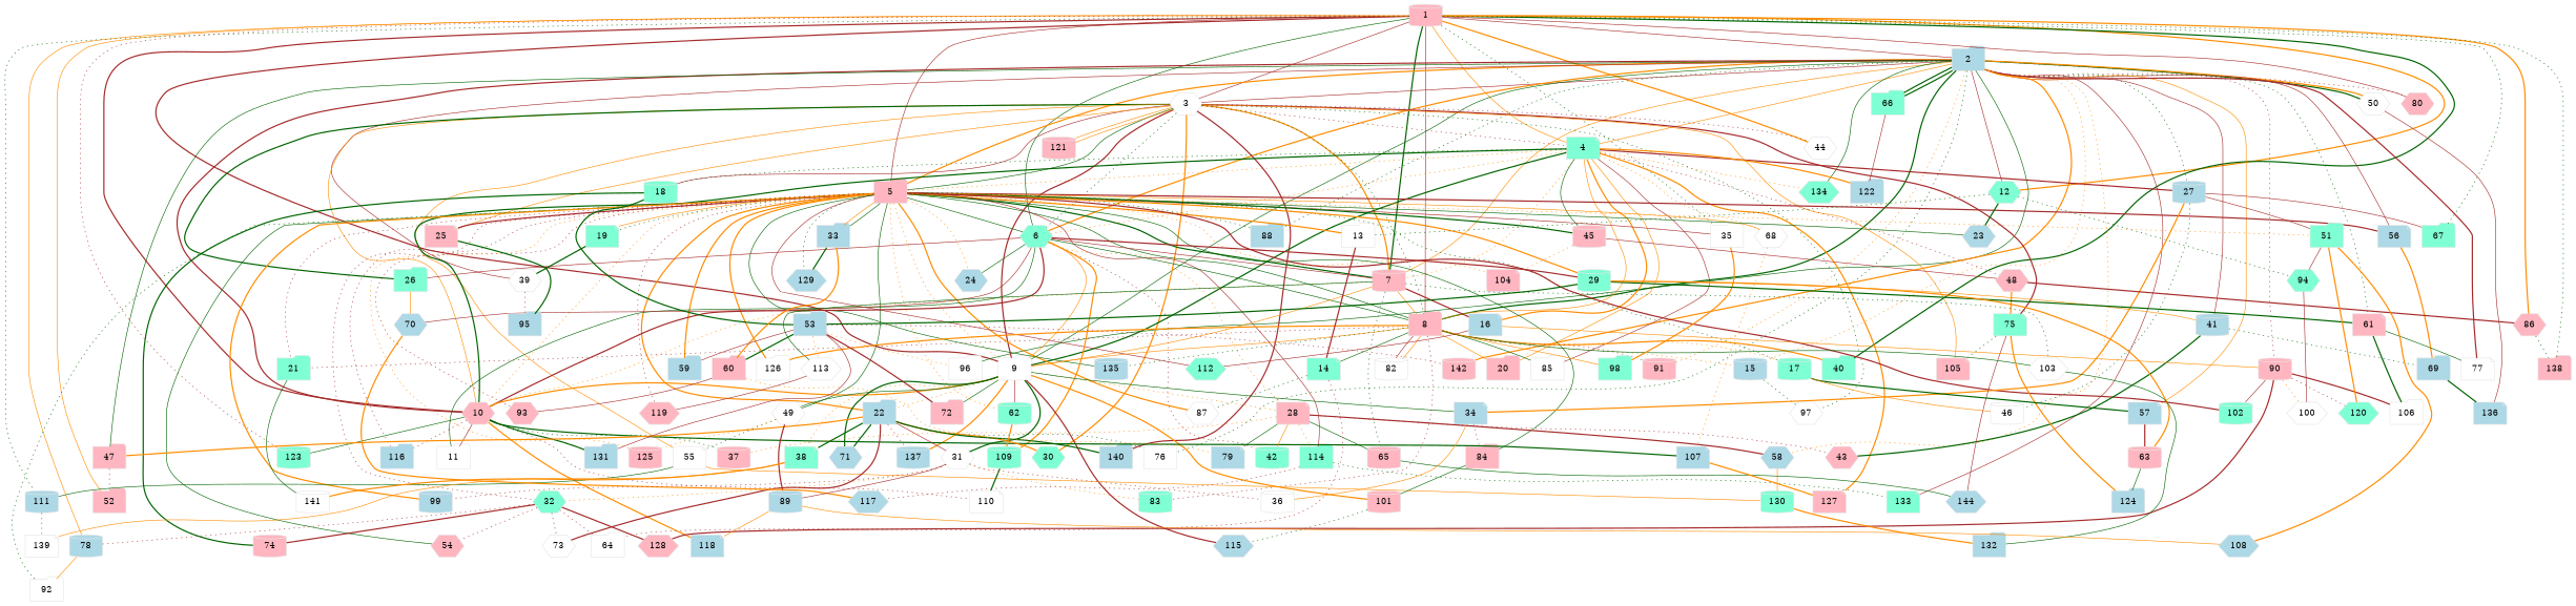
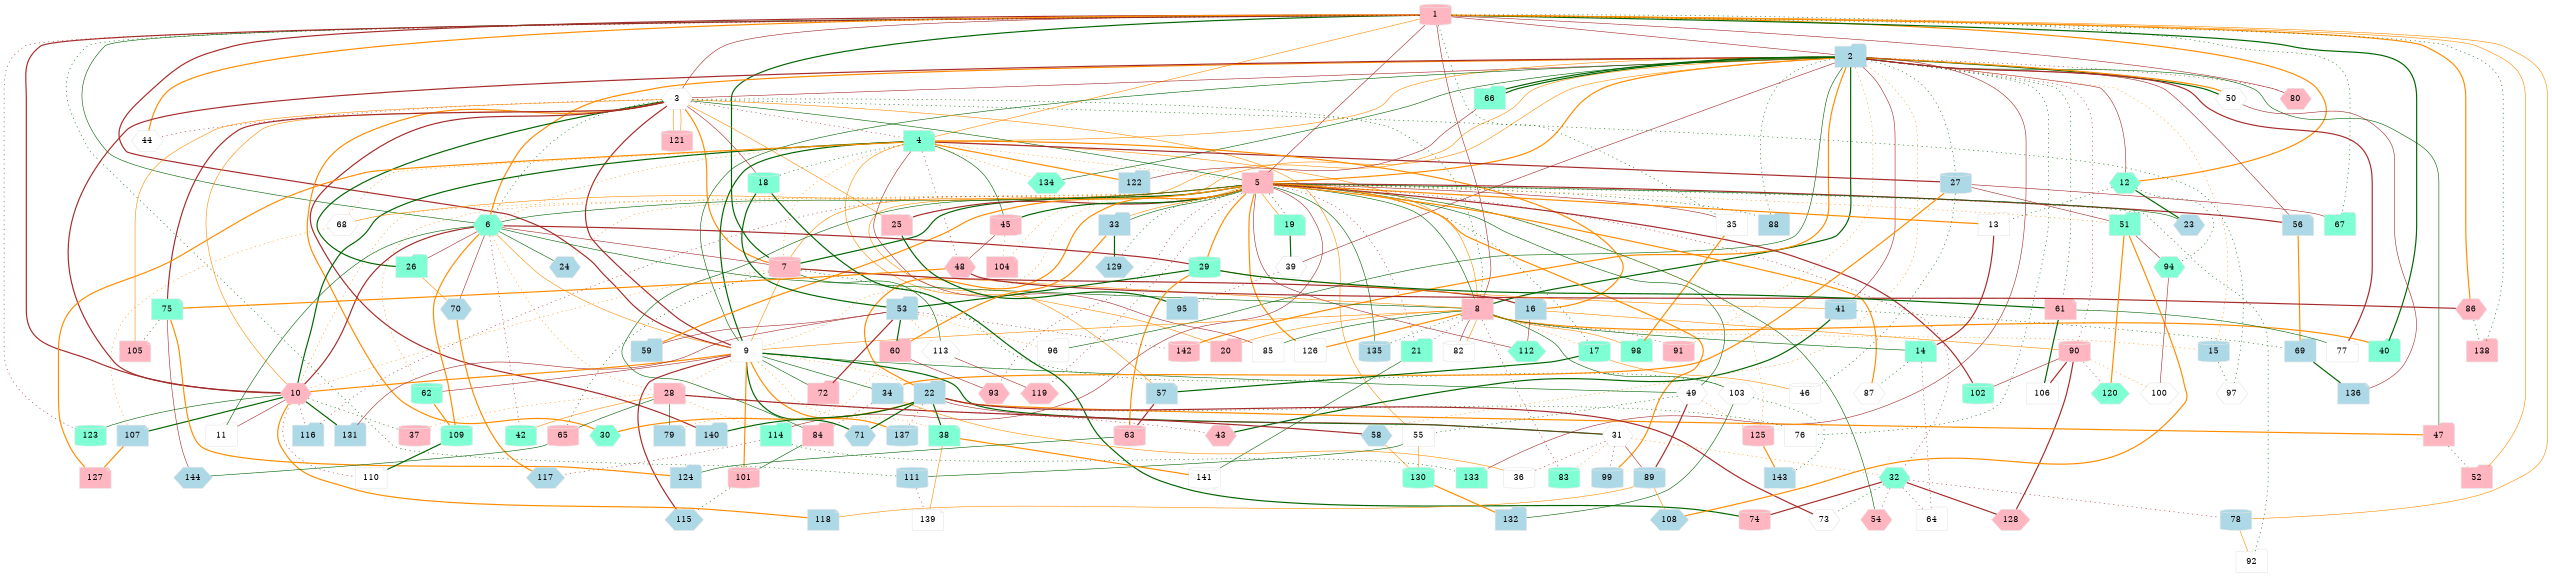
  graph {
    node [color=gray90 fillcolor=lightblue shape=folder style=filled]
    edge [color=darkorange style=solid]
    1 [fillcolor=lightpink shape=cylinder]
    2
    3 [fillcolor=white shape=hexagon]
    4 [fillcolor=aquamarine shape=note]
    5 [fillcolor=lightpink]
    6 [fillcolor=aquamarine shape=hexagon]
    7 [fillcolor=lightpink shape=cylinder]
    8 [fillcolor=lightpink]
    9 [fillcolor=white]
    10 [fillcolor=lightpink shape=hexagon]
    12 [fillcolor=aquamarine shape=hexagon]
    35 [fillcolor=white]
    40 [fillcolor=aquamarine]
    44 [fillcolor=white shape=hexagon]
    52 [fillcolor=lightpink]
    67 [fillcolor=aquamarine]
    78 [shape=cylinder]
    80 [fillcolor=lightpink shape=hexagon]
    86 [fillcolor=lightpink shape=hexagon]
    111 [shape=cylinder]
    123 [fillcolor=aquamarine shape=cylinder]
    138 [fillcolor=lightpink]
    15 [shape=cylinder]
    27 [shape=cylinder]
    39 [fillcolor=white shape=hexagon]
    41 [shape=cylinder]
    47 [fillcolor=lightpink]
    50 [fillcolor=white shape=hexagon]
    56 [shape=note]
    57 [shape=note]
    58 [shape=hexagon]
    61 [fillcolor=lightpink shape=note]
    66 [fillcolor=aquamarine]
    76 [fillcolor=white]
    77 [fillcolor=white shape=note]
    88
    90 [fillcolor=lightpink shape=cylinder]
    91 [fillcolor=lightpink shape=cylinder]
    96 [fillcolor=white]
    133 [fillcolor=aquamarine shape=note]
    134 [fillcolor=aquamarine shape=hexagon]
    142 [fillcolor=lightpink shape=cylinder]
    18 [fillcolor=aquamarine shape=cylinder]
    25 [fillcolor=lightpink shape=note]
    26 [fillcolor=aquamarine]
    30 [fillcolor=aquamarine shape=hexagon]
    55 [fillcolor=white shape=note]
    75 [fillcolor=aquamarine shape=note]
    97 [fillcolor=white shape=hexagon]
    105 [fillcolor=lightpink shape=note]
    121 [fillcolor=lightpink shape=cylinder]
    140
    16 [shape=note]
    20 [fillcolor=lightpink]
    45 [fillcolor=lightpink shape=cylinder]
    48 [fillcolor=lightpink shape=hexagon]
    68 [fillcolor=white shape=hexagon]
    85 [fillcolor=white]
    122
    127 [fillcolor=lightpink shape=note]
    13 [fillcolor=white]
    17 [fillcolor=aquamarine shape=cylinder]
    19 [fillcolor=aquamarine shape=note]
    21 [fillcolor=aquamarine]
    22
    23 [shape=hexagon]
    24 [shape=hexagon]
    29 [fillcolor=aquamarine shape=cylinder]
    32 [fillcolor=aquamarine shape=hexagon]
    33
    49 [fillcolor=white shape=hexagon]
    51 [fillcolor=aquamarine]
    54 [fillcolor=lightpink shape=hexagon]
    59
    62 [fillcolor=aquamarine shape=cylinder]
    84 [fillcolor=lightpink]
    87 [fillcolor=white shape=hexagon]
    92 [fillcolor=white]
    93 [fillcolor=lightpink shape=hexagon]
    99 [shape=cylinder]
    102 [fillcolor=aquamarine shape=cylinder]
    104 [fillcolor=lightpink shape=note]
    112 [fillcolor=aquamarine shape=hexagon]
    114 [fillcolor=aquamarine]
    116
    119 [fillcolor=lightpink shape=hexagon]
    125 [fillcolor=lightpink shape=cylinder]
    126 [fillcolor=white]
    129 [shape=hexagon]
    135 [shape=cylinder]
    11 [fillcolor=white]
    28 [fillcolor=lightpink shape=note]
    42 [fillcolor=aquamarine shape=cylinder]
    70 [shape=hexagon]
    109 [fillcolor=aquamarine shape=cylinder]
    65 [fillcolor=lightpink shape=cylinder]
    103 [fillcolor=white shape=hexagon]
    113 [fillcolor=white shape=hexagon]
    14 [fillcolor=aquamarine shape=note]
    82 [fillcolor=white shape=cylinder]
    83 [fillcolor=aquamarine shape=cylinder]
    98 [fillcolor=aquamarine]
    31 [fillcolor=white shape=hexagon]
    34 [shape=note]
    38 [fillcolor=aquamarine shape=note]
    71 [shape=hexagon]
    72 [fillcolor=lightpink]
    101 [fillcolor=lightpink shape=cylinder]
    115 [shape=hexagon]
    137 [shape=cylinder]
    37 [fillcolor=lightpink shape=cylinder]
    107 [shape=note]
    110 [fillcolor=white shape=note]
    118 [shape=note]
    131
    94 [fillcolor=aquamarine shape=hexagon]
    139 [fillcolor=white shape=note]
    46 [fillcolor=white shape=cylinder]
    95
    43 [fillcolor=lightpink shape=hexagon]
    69
    136 [shape=note]
    63 [fillcolor=lightpink shape=cylinder]
    130 [fillcolor=aquamarine shape=cylinder]
    106 [fillcolor=white]
    128 [fillcolor=lightpink shape=hexagon]
    120 [fillcolor=aquamarine shape=hexagon]
    100 [fillcolor=white shape=hexagon]
    53
    74 [fillcolor=lightpink shape=cylinder]
    124
    144 [shape=hexagon]
    141 [fillcolor=white shape=cylinder]
    73 [fillcolor=white shape=hexagon]
    64 [fillcolor=white]
    60 [fillcolor=lightpink]
    89 [shape=cylinder]
    108 [shape=hexagon]
    117 [shape=hexagon]
+   143 [shape=note]
    79 [shape=note]
    132
    36 [fillcolor=white shape=cylinder]
    1 -- 2 [color=brown]
    1 -- 3 [color=brown]
    1 -- 4
    1 -- 5 [color=brown]
    1 -- 6 [color=darkgreen]
    1 -- 7 [color=darkgreen style=bold]
    1 -- 8 [color=brown]
    1 -- 9 [color=brown style=bold]
    1 -- 10 [color=brown style=bold]
    1 -- 12 [style=bold]
    1 -- 35 [color=darkgreen style=dotted]
    1 -- 40 [color=darkgreen style=bold]
    1 -- 44 [style=bold]
    1 -- 52
    1 -- 67 [color=darkgreen style=dotted]
    1 -- 78
    1 -- 80 [color=brown]
    1 -- 86 [style=bold]
    1 -- 111 [color=darkgreen style=dotted]
    1 -- 123 [color=brown style=dotted]
    1 -- 138 [color=darkgreen style=dotted]
    2 -- 3 [color=brown]
    2 -- 4
    2 -- 5 [style=bold]
    2 -- 6 [style=bold]
    2 -- 7
    2 -- 8 [color=darkgreen style=bold]
    2 -- 9 [color=darkgreen]
    2 -- 10 [color=brown style=bold]
    2 -- 12 [color=brown]
    2 -- 80 [color=brown style=dotted]
    2 -- 15 [style=dotted]
    2 -- 27 [color=darkgreen style=dotted]
    2 -- 39 [color=brown]
    2 -- 41 [color=brown]
    2 -- 47 [color=darkgreen]
    2 -- 50 [color=darkgreen style=bold]
    2 -- 50 [style=bold]
    2 -- 56 [color=brown]
    2 -- 57
    2 -- 58 [style=dotted]
    2 -- 61 [color=darkgreen style=dotted]
    2 -- 66 [color=darkgreen style=bold]
    2 -- 66 [color=darkgreen style=bold]
    2 -- 76 [color=darkgreen style=dotted]
    2 -- 77 [color=brown style=bold]
    2 -- 88 [color=darkgreen style=dotted]
    2 -- 90 [color=brown style=dotted]
    2 -- 91 [style=dotted]
    2 -- 96 [color=darkgreen]
    2 -- 133 [color=brown]
    2 -- 134 [color=darkgreen]
    2 -- 142 [style=bold]
    3 -- 4 [color=brown style=dotted]
    3 -- 5 [color=darkgreen]
    3 -- 6 [color=darkgreen style=dotted]
    3 -- 7 [style=bold]
    3 -- 8 [color=darkgreen style=dotted]
    3 -- 9 [color=brown style=bold]
    3 -- 10
    3 -- 44 [color=brown style=dotted]
    3 -- 18 [color=brown]
    3 -- 25
    3 -- 26 [color=darkgreen style=bold]
    3 -- 30 [style=bold]
    3 -- 55
    3 -- 75 [color=brown style=bold]
    3 -- 97 [color=darkgreen style=dotted]
    3 -- 105
    3 -- 121
    3 -- 121
    3 -- 140 [color=brown style=bold]
    4 -- 5 [style=dotted]
    4 -- 6 [style=dotted]
    4 -- 7 [style=dotted]
    4 -- 8
    4 -- 9 [color=darkgreen style=bold]
    4 -- 10 [color=darkgreen style=bold]
    4 -- 27 [color=brown style=bold]
    4 -- 134 [style=dotted]
    4 -- 18 [color=darkgreen style=dotted]
    4 -- 16 [style=bold]
    4 -- 20
    4 -- 45 [color=darkgreen]
    4 -- 48 [color=brown style=dotted]
    4 -- 68 [style=dotted]
    4 -- 85 [color=brown]
    4 -- 122 [style=bold]
    4 -- 127 [style=bold]
    5 -- 6 [color=darkgreen]
    5 -- 7 [color=darkgreen style=bold]
    5 -- 8 [color=darkgreen]
    5 -- 9 [style=dotted]
    5 -- 10 [style=dotted]
    5 -- 35 [color=brown]
    5 -- 56 [color=brown style=bold]
    5 -- 88 [color=darkgreen style=dotted]
    5 -- 25 [color=brown style=bold]
    5 -- 45 [color=darkgreen style=bold]
    5 -- 68
    5 -- 13 [style=bold]
    5 -- 17 [color=darkgreen style=dotted]
    5 -- 19
    5 -- 19 [color=darkgreen style=dotted]
    5 -- 21 [color=brown style=dotted]
    5 -- 22 [style=bold]
    5 -- 23 [color=darkgreen]
    5 -- 24 [style=dotted]
    5 -- 29 [style=bold]
    5 -- 32 [color=brown style=dotted]
    5 -- 33
    5 -- 33 [color=darkgreen]
    5 -- 49 [color=darkgreen]
    5 -- 51 [style=dotted]
    5 -- 54 [color=darkgreen]
    5 -- 59 [style=bold]
    5 -- 62 [style=dotted]
    5 -- 84 [color=darkgreen]
    5 -- 87 [style=bold]
    5 -- 92 [color=darkgreen style=dotted]
    5 -- 93 [color=brown style=dotted]
    5 -- 99 [style=bold]
    5 -- 102 [color=brown style=bold]
    5 -- 104 [style=dotted]
    5 -- 112 [color=brown]
    5 -- 114 [color=brown]
    5 -- 116 [color=brown style=dotted]
    5 -- 119 [color=brown style=dotted]
    5 -- 125 [style=dotted]
    5 -- 126 [style=bold]
    5 -- 129 [color=darkgreen style=dotted]
    5 -- 135 [color=darkgreen]
    6 -- 7 [color=brown]
    6 -- 8 [color=darkgreen]
    6 -- 9
    6 -- 10 [color=brown style=bold]
    6 -- 26 [color=brown]
    6 -- 24 [color=darkgreen]
    6 -- 29 [color=brown style=bold]
    6 -- 11 [color=darkgreen]
    6 -- 28 [style=dotted]
    6 -- 42 [color=brown style=dotted]
    6 -- 70 [color=brown]
    6 -- 109 [style=bold]
    7 -- 8
    7 -- 9
    7 -- 10 [style=dotted]
    7 -- 16 [color=brown style=bold]
    7 -- 65 [color=darkgreen style=dotted]
    7 -- 103 [color=darkgreen style=dotted]
    7 -- 113 [color=darkgreen]
    8 -- 9
    8 -- 40 [style=bold]
    8 -- 15 [style=dotted]
    8 -- 91 [color=brown style=dotted]
    8 -- 20
    8 -- 85 [color=darkgreen]
    8 -- 17 [style=dotted]
    8 -- 21 [color=brown style=dotted]
    8 -- 126 [style=bold]
    8 -- 135 [color=darkgreen style=dotted]
    8 -- 103 [color=darkgreen]
    8 -- 14 [color=darkgreen]
    8 -- 82 [color=brown]
    8 -- 82
    8 -- 83 [color=brown style=dotted]
    8 -- 98
    9 -- 10 [style=bold]
    9 -- 22 [style=dotted]
    9 -- 49 [color=darkgreen]
    9 -- 62 [color=brown]
    9 -- 28 [style=dotted]
    9 -- 31 [color=darkgreen style=bold]
    9 -- 34 [color=darkgreen]
    9 -- 38 [style=dotted]
    9 -- 71 [color=darkgreen style=bold]
    9 -- 72 [color=darkgreen]
    9 -- 101 [style=bold]
    9 -- 115 [color=brown style=bold]
    9 -- 137 [style=bold]
    10 -- 123 [color=darkgreen]
    10 -- 116 [color=brown style=dotted]
    10 -- 11 [color=brown]
    10 -- 37 [color=darkgreen style=dotted]
    10 -- 107 [color=darkgreen style=bold]
    10 -- 110 [color=brown style=dotted]
    10 -- 118 [style=bold]
    10 -- 131 [color=darkgreen style=bold]
    12 -- 13 [color=darkgreen style=dotted]
    12 -- 23 [color=darkgreen style=bold]
    12 -- 94 [color=darkgreen style=dotted]
    35 -- 98 [style=bold]
    78 -- 92
    86 -- 138 [color=darkgreen style=dotted]
    111 -- 139 [color=brown style=dotted]
    15 -- 97 [color=darkgreen style=dotted]
    27 -- 67 [color=brown]
    27 -- 51 [color=brown]
    27 -- 34 [style=bold]
    27 -- 46 [color=darkgreen style=dotted]
    39 -- 95 [color=brown style=dotted]
    41 -- 43 [color=darkgreen style=bold]
    41 -- 69 [color=darkgreen style=dotted]
    47 -- 52 [color=brown style=dotted]
    50 -- 136 [color=brown]
    56 -- 69 [style=bold]
    57 -- 63 [color=brown style=bold]
    58 -- 130
    61 -- 77 [color=darkgreen]
    61 -- 106 [color=darkgreen style=bold]
    66 -- 122 [color=brown]
    90 -- 102 [color=brown]
    90 -- 106 [color=brown style=bold]
    90 -- 128 [color=brown style=bold]
    90 -- 120 [color=brown style=dotted]
    90 -- 100 [style=dotted]
    18 -- 53 [color=darkgreen style=bold]
    18 -- 74 [color=darkgreen style=bold]
    25 -- 95 [color=darkgreen style=bold]
    26 -- 70
    55 -- 111 [color=darkgreen]
    55 -- 130
    75 -- 105 [color=darkgreen style=dotted]
    75 -- 124 [style=bold]
    75 -- 144 [color=brown]
    16 -- 90
    16 -- 112 [color=brown]
    45 -- 48 [color=brown]
    45 -- 104 [style=dotted]
    48 -- 86 [color=brown style=bold]
    48 -- 75 [style=bold]
    68 -- 107 [style=dotted]
    13 -- 14 [color=brown style=bold]
    17 -- 57 [color=darkgreen style=bold]
    17 -- 46
    19 -- 39 [color=darkgreen style=bold]
    21 -- 141 [color=darkgreen]
    22 -- 47 [style=bold]
    22 -- 76 [color=darkgreen style=dotted]
    22 -- 30 [style=bold]
    22 -- 140 [color=darkgreen style=bold]
    22 -- 31 [color=brown]
    22 -- 38 [color=darkgreen style=bold]
    22 -- 71 [color=darkgreen style=bold]
    22 -- 137 [color=brown style=dotted]
    22 -- 73 [color=brown style=bold]
    29 -- 41
    29 -- 61 [color=darkgreen style=bold]
    29 -- 63 [style=bold]
    29 -- 53 [color=darkgreen style=bold]
    32 -- 78 [color=brown style=dotted]
    32 -- 54 [color=brown style=dotted]
    32 -- 128 [color=brown style=bold]
    32 -- 74 [color=brown style=bold]
    32 -- 73 [color=darkgreen style=dotted]
    32 -- 64 [color=brown style=dotted]
    33 -- 129 [color=darkgreen style=bold]
    33 -- 60 [style=bold]
    49 -- 55 [color=darkgreen style=dotted]
    49 -- 125 [style=dotted]
    49 -- 89 [color=brown style=bold]
    51 -- 94 [color=brown]
    51 -- 120 [style=bold]
    51 -- 108 [style=bold]
    62 -- 109 [style=bold]
    84 -- 101 [color=darkgreen]
    114 -- 133 [color=darkgreen style=dotted]
    114 -- 117 [color=brown style=dotted]
+   125 -- 143 [style=bold]
    28 -- 58 [color=brown style=bold]
    28 -- 114 [style=dotted]
    28 -- 42
    28 -- 65 [color=darkgreen]
    28 -- 37 [style=dotted]
    28 -- 43 [color=brown style=dotted]
    28 -- 79 [color=darkgreen]
    70 -- 117 [style=bold]
    109 -- 110 [color=darkgreen style=bold]
    65 -- 144 [color=darkgreen]
+   103 -- 143 [color=darkgreen style=dotted]
    103 -- 132 [color=darkgreen]
    113 -- 119 [color=brown]
    14 -- 87 [color=darkgreen style=dotted]
    14 -- 64 [color=brown style=dotted]
    31 -- 32 [style=dotted]
    31 -- 99 [color=brown style=dotted]
    31 -- 83 [style=dotted]
    31 -- 89 [color=brown]
    31 -- 36 [color=brown style=dotted]
    34 -- 84 [color=brown style=dotted]
    34 -- 36
    38 -- 139
    38 -- 141 [style=bold]
    101 -- 115 [color=darkgreen style=dotted]
    107 -- 127 [style=bold]
    94 -- 100 [color=brown]
    69 -- 136 [color=darkgreen style=bold]
    63 -- 124 [color=darkgreen]
    130 -- 132 [style=bold]
    53 -- 96 [style=dotted]
    53 -- 142 [color=brown style=dotted]
    53 -- 59 [color=brown]
    53 -- 113 [style=dotted]
    53 -- 72 [color=brown style=bold]
    53 -- 131 [color=brown]
    53 -- 60 [color=darkgreen style=bold]
    60 -- 93 [color=brown]
    60 -- 79 [style=dotted]
    89 -- 118
    89 -- 108
  }
